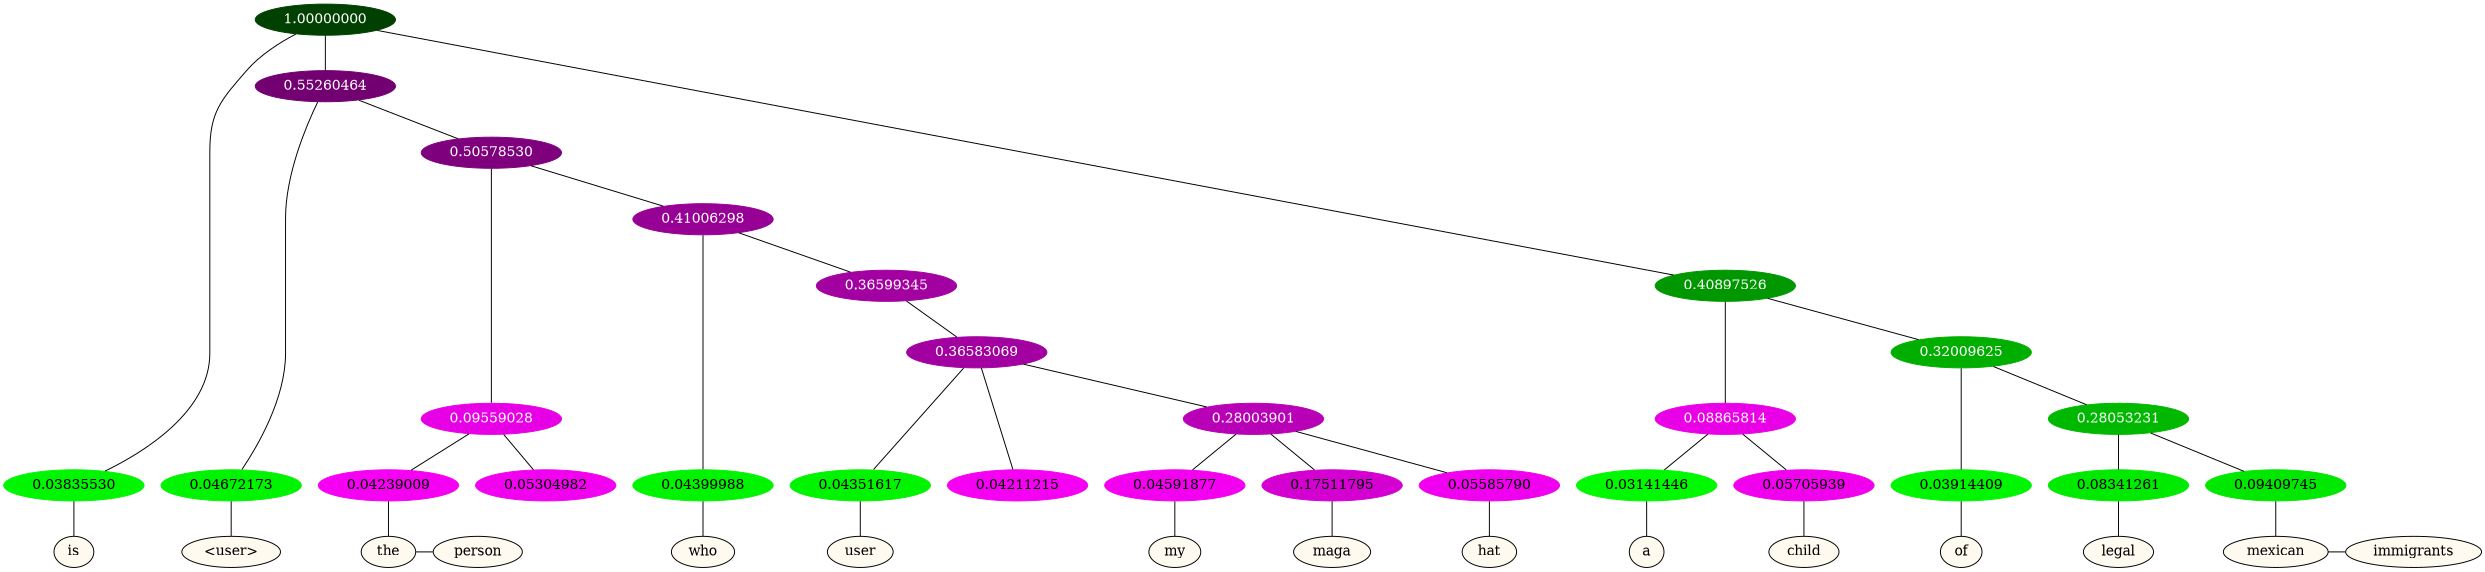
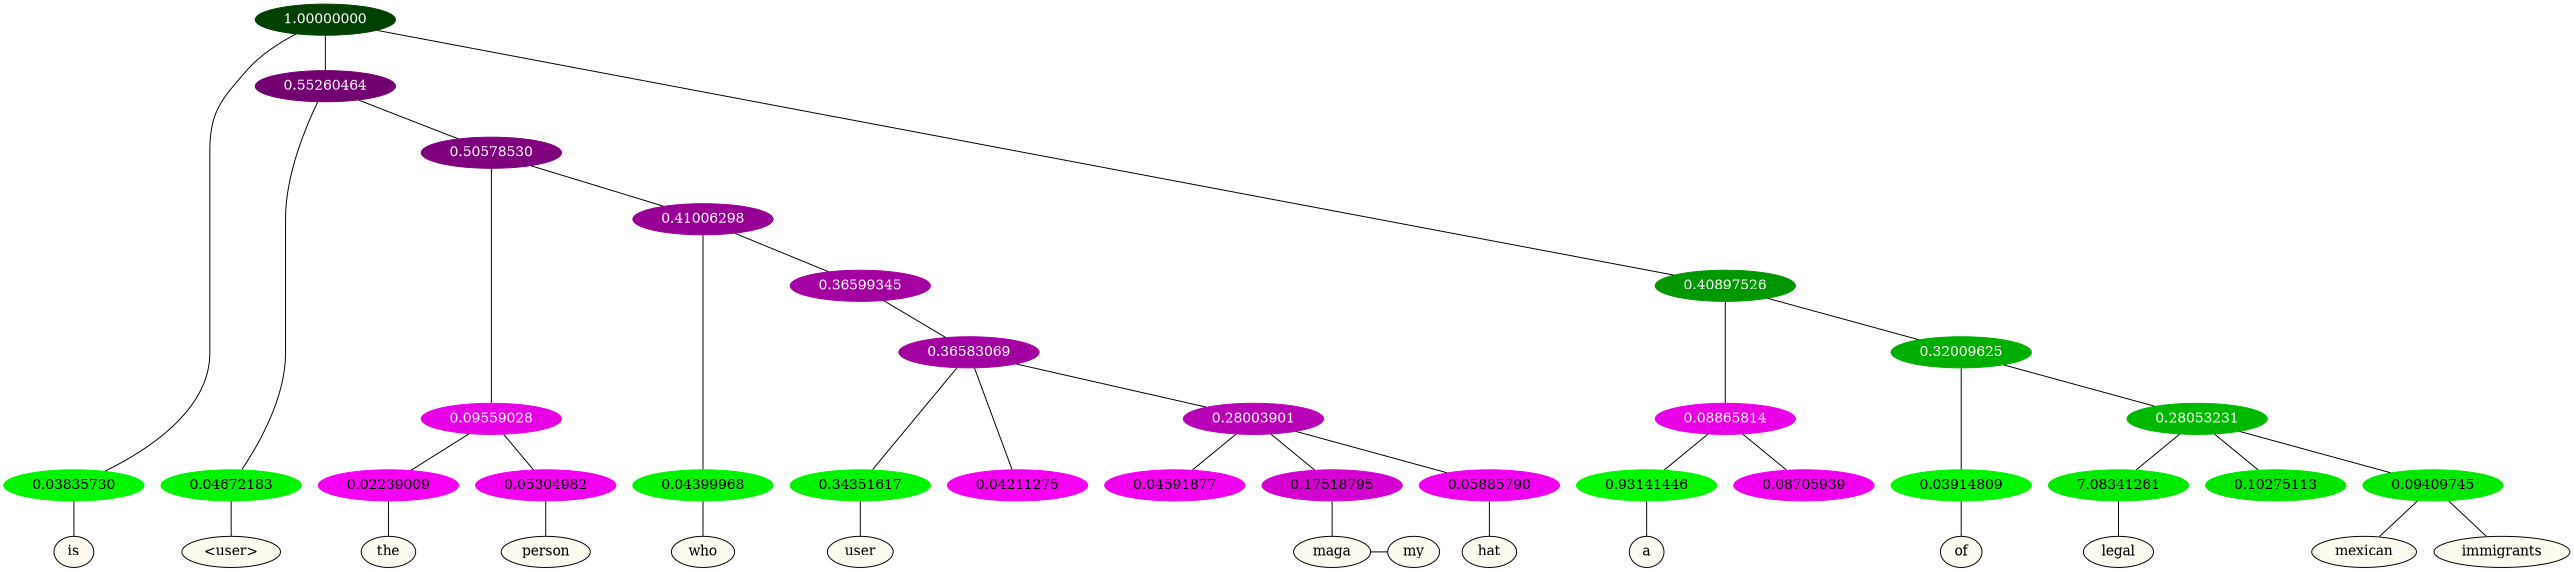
  graph {
    node [color=black format=png nodesep=0.001 ordering=out overlap_scaling=0.01 ranksep=0.001 style=filled fontcolor=black]
    n1 [fillcolor=floralwhite height=0.15 label="\<user\>" style="filled,solid" width=0.15 fontcolor=""]
    n2 [fillcolor=floralwhite height=0.15 label=the style="filled,solid" width=0.15 fontcolor=""]
    n3 [fillcolor=floralwhite height=0.15 label=person style="filled,solid" width=0.15 fontcolor=""]
    n4 [fillcolor=floralwhite height=0.15 label=who style="filled,solid" width=0.15 fontcolor=""]
    n5 [fillcolor=floralwhite height=0.15 label=user style="filled,solid" width=0.15 fontcolor=""]
    n6 [fillcolor=floralwhite height=0.15 label=my style="filled,solid" width=0.15 fontcolor=""]
    n7 [fillcolor=floralwhite height=0.15 label=maga style="filled,solid" width=0.15 fontcolor=""]
    n8 [fillcolor=floralwhite height=0.15 label=hat style="filled,solid" width=0.15 fontcolor=""]
    n9 [fillcolor=floralwhite height=0.15 label=is style="filled,solid" width=0.15 fontcolor=""]
    n10 [fillcolor=floralwhite height=0.15 label=a style="filled,solid" width=0.15 fontcolor=""]
-   n11 [fillcolor=floralwhite height=0.15 label=child style="filled,solid" width=0.15 fontcolor=""]
    n12 [fillcolor=floralwhite height=0.15 label=of style="filled,solid" width=0.15 fontcolor=""]
    n13 [fillcolor=floralwhite height=0.15 label=legal style="filled,solid" width=0.15 fontcolor=""]
    n14 [fillcolor=floralwhite height=0.15 label=mexican style="filled,solid" width=0.15 fontcolor=""]
    n15 [fillcolor=floralwhite height=0.15 label=immigrants style="filled,solid" width=0.15 fontcolor=""]
-   n16 [color="0.334 1.000 0.953" height=0.15 label=0.04672173 width=0.15]
-   n17 [color="0.835 1.000 0.958" height=0.15 label=0.04239009 width=0.15]
+   n16 [color="0.334 1.000 0.953" height=0.15 label=0.04672183 width=0.15]
+   n17 [color="0.835 1.000 0.958" height=0.15 label=0.02239009 width=0.15]
    n18 [color="0.835 1.000 0.947" height=0.15 label=0.05304982 width=0.15]
-   n19 [color="0.334 1.000 0.956" height=0.15 label=0.04399988 width=0.15]
-   n20 [color="0.334 1.000 0.956" height=0.15 label=0.04351617 width=0.15]
-   n21 [color="0.835 1.000 0.958" height=0.15 label=0.04211215 width=0.15]
+   n19 [color="0.334 1.000 0.956" height=0.15 label=0.04399968 width=0.15]
+   n20 [color="0.334 1.000 0.956" height=0.15 label=0.34351617 width=0.15]
+   n21 [color="0.835 1.000 0.958" height=0.15 label=0.04211275 width=0.15]
    n22 [color="0.835 1.000 0.954" height=0.15 label=0.04591877 width=0.15]
-   n23 [color="0.835 1.000 0.825" height=0.15 label=0.17511795 width=0.15]
-   n24 [color="0.835 1.000 0.941" height=0.15 label=0.05585790 width=0.15]
-   n25 [color="0.334 1.000 0.962" height=0.15 label=0.03835530 width=0.15]
-   n26 [color="0.334 1.000 0.969" height=0.15 label=0.03141446 width=0.15]
-   n27 [color="0.835 1.000 0.943" height=0.15 label=0.05705939 width=0.15]
-   n28 [color="0.334 1.000 0.961" height=0.15 label=0.03914409 width=0.15]
-   n29 [color="0.334 1.000 0.917" height=0.15 label=0.08341261 width=0.15]
+   n23 [color="0.835 1.000 0.825" height=0.15 label=0.17518795 width=0.15]
+   n24 [color="0.835 1.000 0.941" height=0.15 label=0.05885790 width=0.15]
+   n25 [color="0.334 1.000 0.962" height=0.15 label=0.03835730 width=0.15]
+   n26 [color="0.334 1.000 0.969" height=0.15 label=0.93141446 width=0.15]
+   n27 [color="0.835 1.000 0.943" height=0.15 label=0.08705939 width=0.15]
+   n28 [color="0.334 1.000 0.961" height=0.15 label=0.03914809 width=0.15]
+   n29 [color="0.334 1.000 0.917" height=0.15 label=7.08341261 width=0.15]
+   n30 [color="0.334 1.000 0.897" height=0.15 label=0.10275113 width=0.15]
    n31 [color="0.334 1.000 0.906" height=0.15 label=0.09409745 width=0.15]
    n32 [color="0.334 1.000 0.250" fontcolor=grey99 height=0.15 label=1.00000000 width=0.15]
    n33 [color="0.835 1.000 0.447" fontcolor=grey99 height=0.15 label=0.55260464 width=0.15]
    n34 [color="0.334 1.000 0.591" fontcolor=grey99 height=0.15 label=0.40897526 width=0.15]
    n35 [color="0.835 1.000 0.494" fontcolor=grey99 height=0.15 label=0.50578530 width=0.15]
    n36 [color="0.835 1.000 0.911" fontcolor=grey99 height=0.15 label=0.08865814 width=0.15]
    n37 [color="0.334 1.000 0.680" fontcolor=grey99 height=0.15 label=0.32009625 width=0.15]
    n38 [color="0.835 1.000 0.904" fontcolor=grey99 height=0.15 label=0.09559028 width=0.15]
    n39 [color="0.835 1.000 0.590" fontcolor=grey99 height=0.15 label=0.41006298 width=0.15]
    n40 [color="0.334 1.000 0.719" fontcolor=grey99 height=0.15 label=0.28053231 width=0.15]
    n41 [color="0.835 1.000 0.634" fontcolor=grey99 height=0.15 label=0.36599345 width=0.15]
    n42 [color="0.835 1.000 0.634" fontcolor=grey99 height=0.15 label=0.36583069 width=0.15]
    n43 [color="0.835 1.000 0.720" fontcolor=grey99 height=0.15 label=0.28003901 width=0.15]
    subgraph sub_1 {
      rank=same
      n1
      n2
      n3
      n4
      n5
      n6
      n7
      n8
      n9
      n10
-     n11
      n12
      n13
      n14
      n15
    }
    subgraph sub_2 {
      rank=same
      n16
      n17
      n18
      n19
      n20
      n21
      n22
      n23
      n24
      n25
      n26
      n27
      n28
      n29
+     n30
      n31
    }
    n16 -- n1
    n17 -- n2
-   n2 -- n3
+   n18 -- n3
    n19 -- n4
    n20 -- n5
-   n22 -- n6
+   n7 -- n6
    n23 -- n7
    n24 -- n8
    n25 -- n9
    n26 -- n10
-   n27 -- n11
    n28 -- n12
    n29 -- n13
    n31 -- n14
-   n14 -- n15
+   n31 -- n15
    n32 -- n25
    n32 -- n33
    n32 -- n34
    n33 -- n16
    n33 -- n35
    n34 -- n36
    n34 -- n37
    n35 -- n38
    n35 -- n39
    n36 -- n26
    n36 -- n27
    n37 -- n28
    n37 -- n40
    n38 -- n17
    n38 -- n18
    n39 -- n19
    n39 -- n41
    n40 -- n29
+   n40 -- n30
    n40 -- n31
    n41 -- n42
    n42 -- n20
    n42 -- n21
    n42 -- n43
    n43 -- n22
    n43 -- n23
    n43 -- n24
  }
